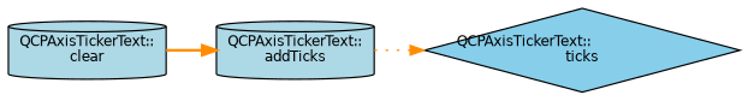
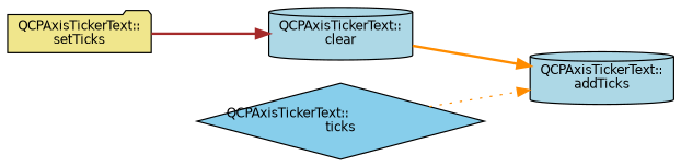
  digraph {
    rankdir=LR
    node [color=black fillcolor=lightblue fontname=Helvetica fontsize=10 shape=cylinder style=filled]
    edge [color=darkorange fontname=Helvetica fontsize=10 labelfontname=Helvetica labelfontsize=10 style=bold]
+   n1 [fillcolor=khaki fontcolor=black height=0.2 label="QCPAxisTickerText::\lsetTicks" shape=folder width=0.4]
    n2 [height=0.2 label="QCPAxisTickerText::\lclear" width=0.4]
    n3 [height=0.2 label="QCPAxisTickerText::\laddTicks" width=0.4]
    n4 [fillcolor=skyblue height=0.2 label="QCPAxisTickerText::\lticks" shape=diamond width=0.4]
+   n1 -> n2 [color=brown]
    n2 -> n3
-   n3 -> n4 [style=dotted]
+   n4 -> n3 [style=dotted]
  }
